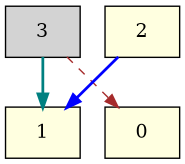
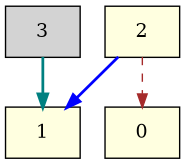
  digraph {
    node [fillcolor=lightyellow shape=record style=filled]
    edge [style=bold]
    n1 [fillcolor=lightgrey label="{3}"]
    n2 [label="{1}"]
    n3 [label="{2}"]
    n4 [label="{0}"]
    n1 -> n2 [color=teal]
    n3 -> n2 [color=blue]
-   n1 -> n4 [color=brown style=dashed]
+   n3 -> n4 [color=brown style=dashed]
  }
